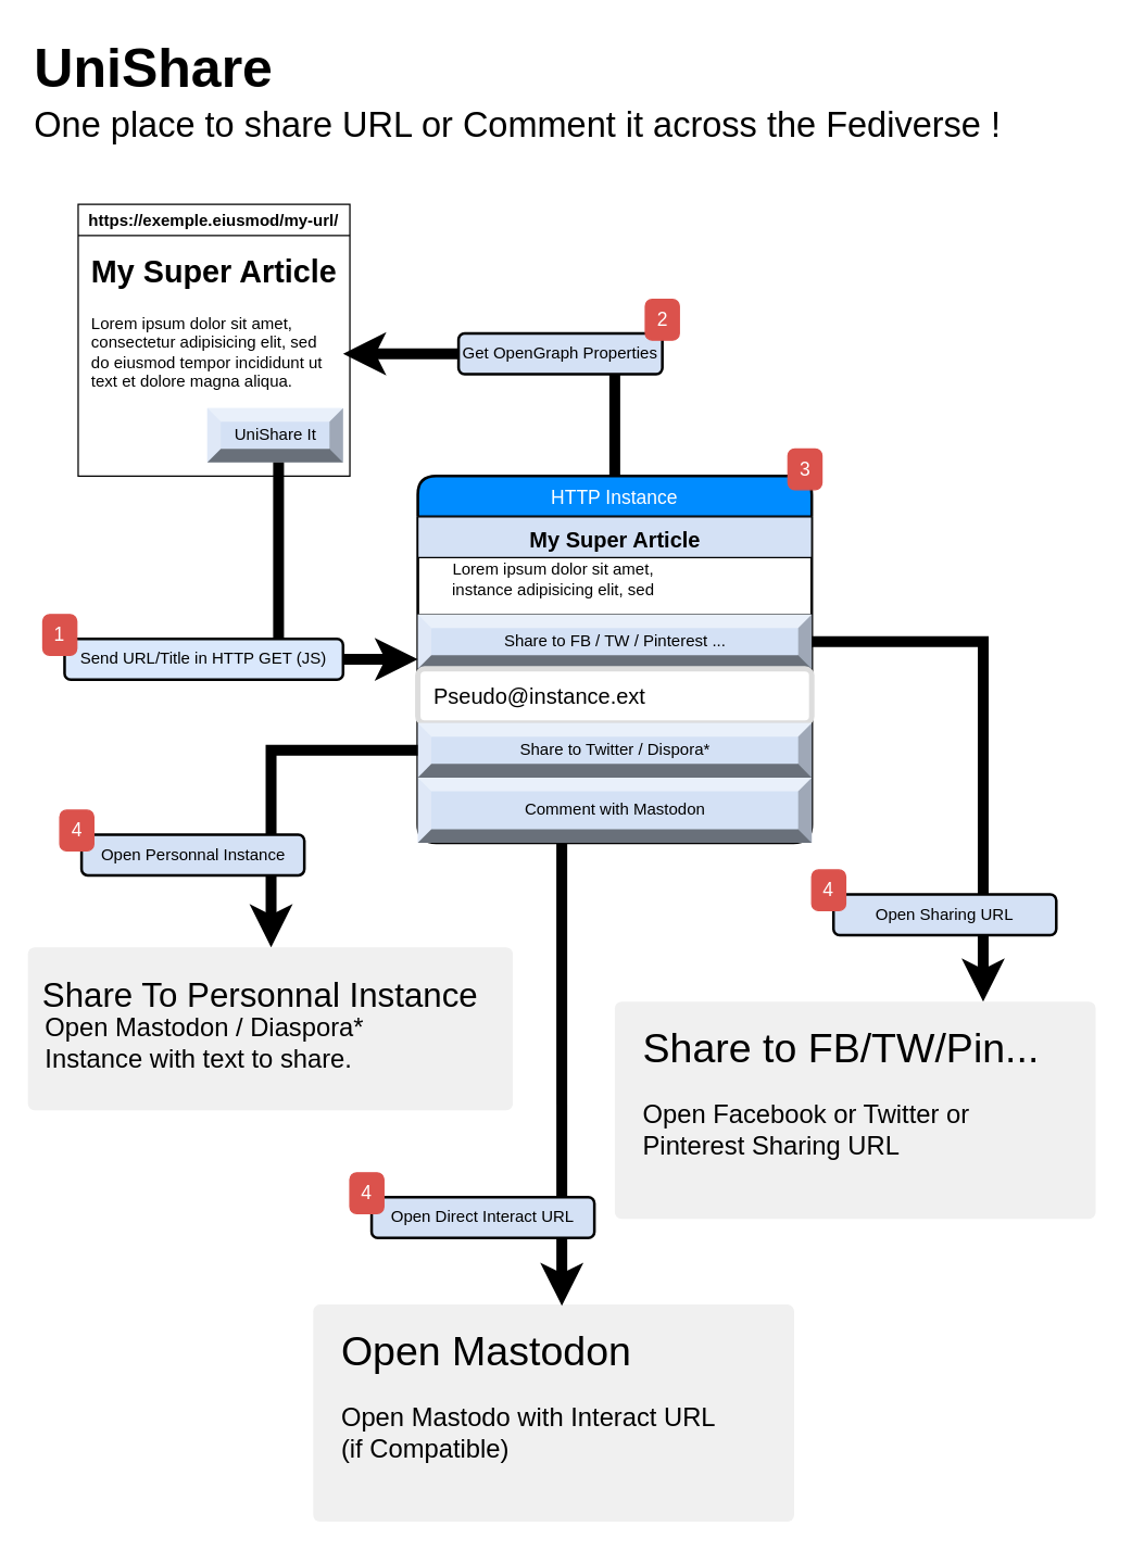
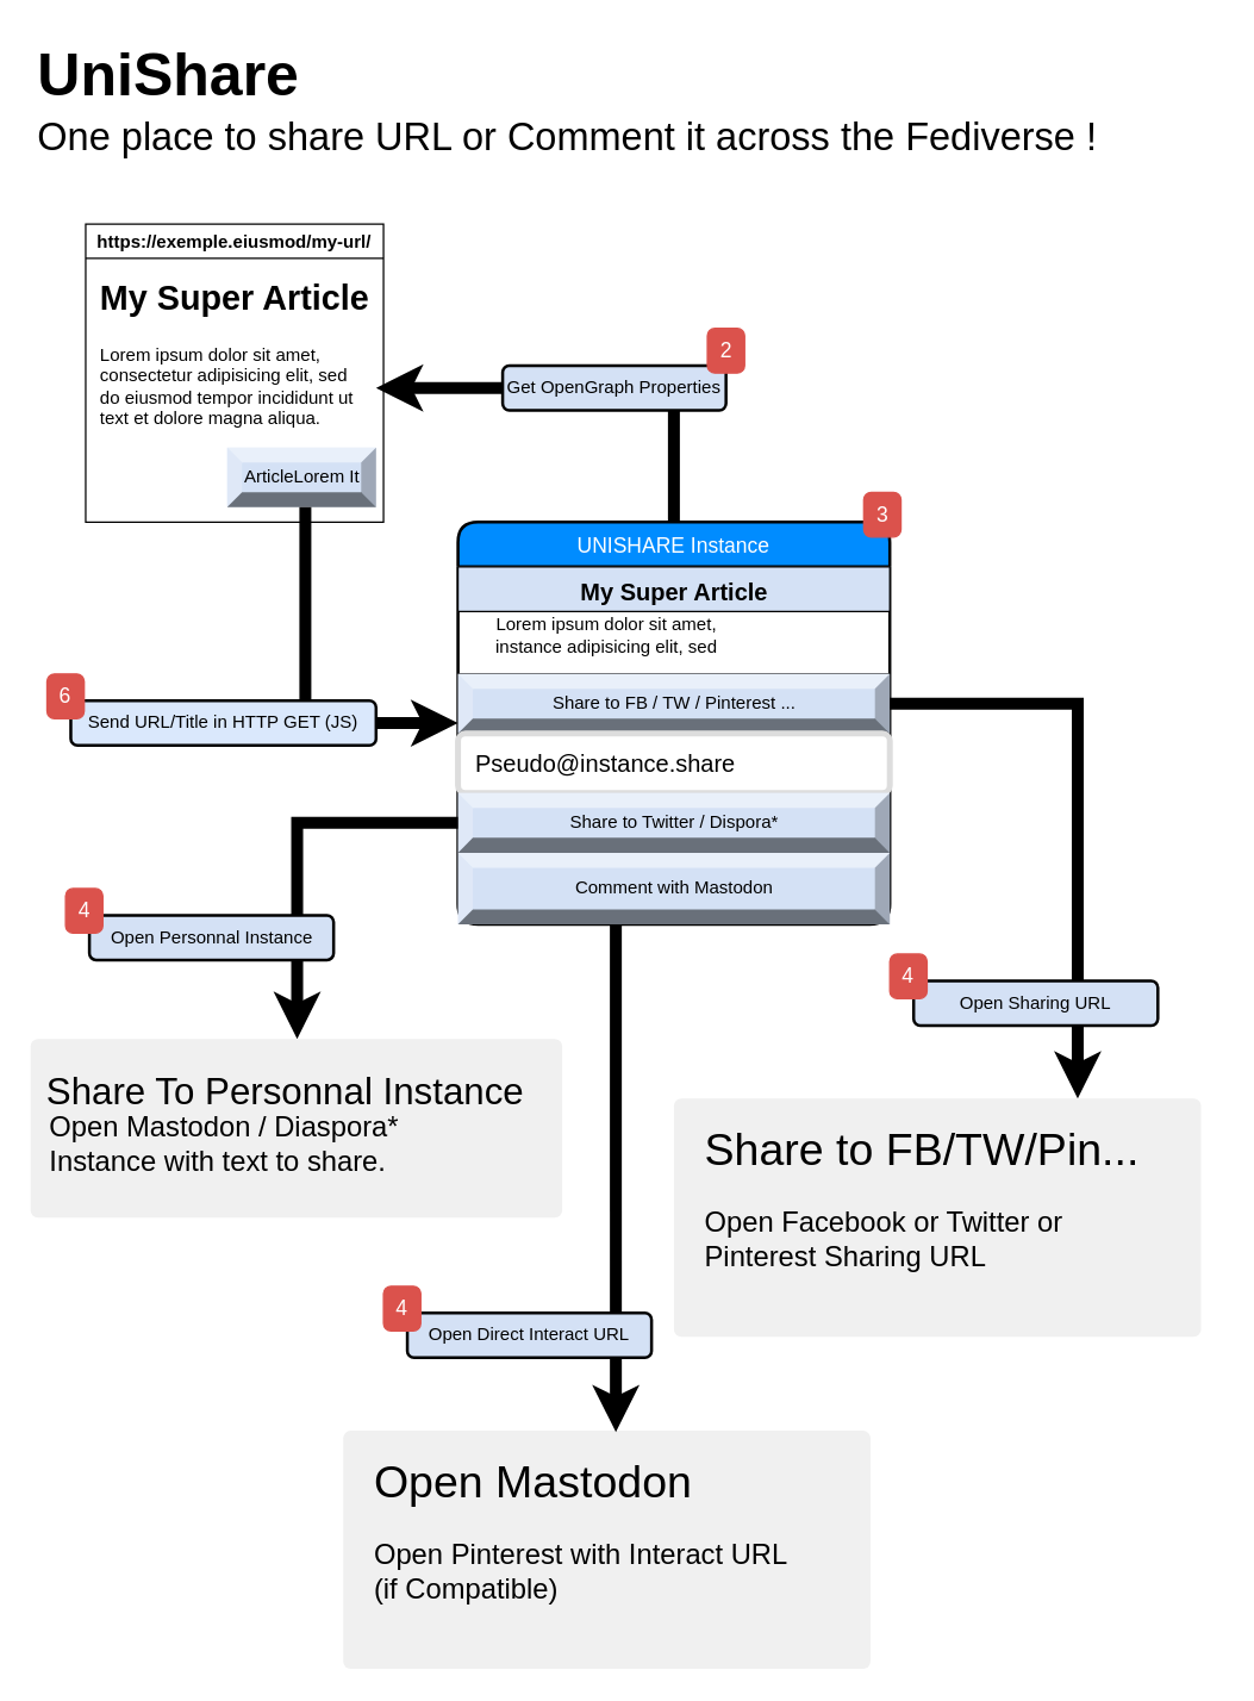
  <mxCell id="0" />
  <mxCell id="1" parent="0" />
  <mxCell id="2" value="&lt;h1&gt;&lt;font style=&quot;font-size: 40px&quot;&gt;UniShare&lt;/font&gt;&lt;/h1&gt;&lt;p&gt;&lt;font style=&quot;font-size: 26px ; line-height: 0%&quot;&gt;One place to share URL or Comment it across the Fediverse !&lt;/font&gt;&lt;/p&gt;" style="text;html=1;strokeColor=none;fillColor=none;spacing=5;spacingTop=-20;whiteSpace=wrap;overflow=hidden;rounded=0;" vertex="1" parent="1"><mxGeometry x="20" y="20" width="800" height="100" as="geometry" /></mxCell>
  <mxCell id="3" value="https://exemple.eiusmod/my-url/" style="swimlane;" vertex="1" parent="1"><mxGeometry x="57" y="150" width="200" height="200" as="geometry" /></mxCell>
  <mxCell id="4" value="&lt;h1&gt;&lt;font style=&quot;font-size: 23px&quot;&gt;My Super Article&lt;/font&gt;&lt;/h1&gt;&lt;p&gt;Lorem ipsum dolor sit amet, consectetur adipisicing elit, sed do eiusmod tempor incididunt ut text et dolore magna aliqua.&lt;/p&gt;" style="text;html=1;strokeColor=none;fillColor=none;spacing=5;spacingTop=-20;whiteSpace=wrap;overflow=hidden;rounded=0;" vertex="1" parent="3"><mxGeometry x="5" y="30" width="190" height="160" as="geometry" /></mxCell>
- <mxCell id="5" value="UniShare It&lt;br&gt;" style="labelPosition=center;verticalLabelPosition=middle;align=center;html=1;shape=mxgraph.basic.shaded_button;dx=10;fillColor=#D4E1F5;strokeColor=none;" vertex="1" parent="3"><mxGeometry x="95" y="150" width="100" height="40" as="geometry" /></mxCell>
+ <mxCell id="5" value="ArticleLorem It&lt;br&gt;" style="labelPosition=center;verticalLabelPosition=middle;align=center;html=1;shape=mxgraph.basic.shaded_button;dx=10;fillColor=#D4E1F5;strokeColor=none;" vertex="1" parent="3"><mxGeometry x="95" y="150" width="100" height="40" as="geometry" /></mxCell>
  <mxCell id="6" style="edgeStyle=orthogonalEdgeStyle;rounded=0;orthogonalLoop=1;jettySize=auto;html=1;exitX=0.5;exitY=0;exitDx=0;exitDy=0;entryX=1;entryY=0.5;entryDx=0;entryDy=0;strokeWidth=8;" edge="1" parent="1" source="7" target="4"><mxGeometry relative="1" as="geometry" /></mxCell>
- <mxCell id="7" value="HTTP Instance" style="swimlane;childLayout=stackLayout;horizontal=1;startSize=30;horizontalStack=0;fillColor=#008cff;fontColor=#FFFFFF;rounded=1;fontSize=14;fontStyle=0;strokeWidth=2;resizeParent=0;resizeLast=1;shadow=0;dashed=0;align=center;" vertex="1" parent="1"><mxGeometry x="307" y="350" width="290" height="270" as="geometry" /></mxCell>
+ <mxCell id="7" value="UNISHARE Instance" style="swimlane;childLayout=stackLayout;horizontal=1;startSize=30;horizontalStack=0;fillColor=#008cff;fontColor=#FFFFFF;rounded=1;fontSize=14;fontStyle=0;strokeWidth=2;resizeParent=0;resizeLast=1;shadow=0;dashed=0;align=center;" vertex="1" parent="1"><mxGeometry x="307" y="350" width="290" height="270" as="geometry" /></mxCell>
  <mxCell id="8" value="&lt;h1&gt;&lt;font style=&quot;font-size: 16px&quot;&gt;My Super Article&lt;/font&gt;&lt;/h1&gt;" style="swimlane;html=1;startSize=30;horizontal=1;containerType=tree;fillColor=#D4E1F5;" vertex="1" parent="7"><mxGeometry y="30" width="290" height="72" as="geometry" /></mxCell>
  <mxCell id="9" value="&lt;span&gt;Lorem ipsum dolor sit amet, instance adipisicing elit, sed&lt;/span&gt;" style="text;html=1;strokeColor=none;fillColor=none;align=center;verticalAlign=middle;whiteSpace=wrap;rounded=0;" vertex="1" parent="8"><mxGeometry x="15" y="26.5" width="170" height="38" as="geometry" /></mxCell>
  <mxCell id="10" value="Share to FB / TW / Pinterest ...&lt;br&gt;" style="labelPosition=center;verticalLabelPosition=middle;align=center;html=1;shape=mxgraph.basic.shaded_button;dx=10;fillColor=#D4E1F5;strokeColor=none;" vertex="1" parent="7"><mxGeometry y="102" width="290" height="40" as="geometry" /></mxCell>
- <mxCell id="11" value="Pseudo@instance.ext" style="html=1;shadow=0;dashed=0;shape=mxgraph.bootstrap.rrect;rSize=5;fillColor=#ffffff;strokeColor=#dddddd;fontSize=16;align=left;spacingLeft=10;whiteSpace=wrap;gradientColor=none;strokeWidth=4;" vertex="1" parent="7"><mxGeometry y="142" width="290" height="40" as="geometry" /></mxCell>
+ <mxCell id="11" value="Pseudo@instance.share" style="html=1;shadow=0;dashed=0;shape=mxgraph.bootstrap.rrect;rSize=5;fillColor=#ffffff;strokeColor=#dddddd;fontSize=16;align=left;spacingLeft=10;whiteSpace=wrap;gradientColor=none;strokeWidth=4;" vertex="1" parent="7"><mxGeometry y="142" width="290" height="40" as="geometry" /></mxCell>
  <mxCell id="12" value="Share to Twitter / Dispora*&lt;br&gt;" style="labelPosition=center;verticalLabelPosition=middle;align=center;html=1;shape=mxgraph.basic.shaded_button;dx=10;fillColor=#D4E1F5;strokeColor=none;" vertex="1" parent="7"><mxGeometry y="182" width="290" height="40" as="geometry" /></mxCell>
  <mxCell id="13" value="Comment with Mastodon&lt;br&gt;" style="labelPosition=center;verticalLabelPosition=middle;align=center;html=1;shape=mxgraph.basic.shaded_button;dx=10;fillColor=#D4E1F5;strokeColor=none;" vertex="1" parent="7"><mxGeometry y="222" width="290" height="48" as="geometry" /></mxCell>
  <mxCell id="14" style="edgeStyle=orthogonalEdgeStyle;rounded=0;orthogonalLoop=1;jettySize=auto;html=1;exitX=0.75;exitY=1;exitDx=0;exitDy=0;entryX=0;entryY=0.5;entryDx=0;entryDy=0;strokeWidth=8;" edge="1" parent="1" source="4" target="7"><mxGeometry relative="1" as="geometry" /></mxCell>
  <mxCell id="15" value="Get OpenGraph Properties" style="rounded=1;whiteSpace=wrap;html=1;fillColor=#d4e1f5;strokeWidth=2;" vertex="1" parent="1"><mxGeometry x="337" y="245" width="150" height="30" as="geometry" /></mxCell>
  <mxCell id="16" value="Send URL/Title in HTTP GET (JS)" style="rounded=1;whiteSpace=wrap;html=1;fillColor=#dae8fc;strokeWidth=2;" vertex="1" parent="1"><mxGeometry x="47" y="470" width="205" height="30" as="geometry" /></mxCell>
- <mxCell id="17" value="1" style="html=1;shadow=0;dashed=0;shape=mxgraph.bootstrap.rrect;rSize=5;fillColor=#DB524C;align=center;strokeColor=#DB524C;fontColor=#ffffff;fontSize=14;whiteSpace=wrap;" vertex="1" parent="1"><mxGeometry x="31" y="452" width="25" height="30" as="geometry" /></mxCell>
+ <mxCell id="17" value="6" style="html=1;shadow=0;dashed=0;shape=mxgraph.bootstrap.rrect;rSize=5;fillColor=#DB524C;align=center;strokeColor=#DB524C;fontColor=#ffffff;fontSize=14;whiteSpace=wrap;" vertex="1" parent="1"><mxGeometry x="31" y="452" width="25" height="30" as="geometry" /></mxCell>
  <mxCell id="18" value="2" style="html=1;shadow=0;dashed=0;shape=mxgraph.bootstrap.rrect;rSize=5;fillColor=#DB524C;align=center;strokeColor=#DB524C;fontColor=#ffffff;fontSize=14;whiteSpace=wrap;" vertex="1" parent="1"><mxGeometry x="474.5" y="220" width="25" height="30" as="geometry" /></mxCell>
  <mxCell id="19" value="" style="html=1;shadow=0;dashed=0;shape=mxgraph.bootstrap.rrect;rSize=5;fillColor=#f0f0f0;strokeColor=none;" vertex="1" parent="1"><mxGeometry x="452" y="737" width="354" height="160" as="geometry" /></mxCell>
  <mxCell id="20" value="Share to FB/TW/Pin..." style="html=1;shadow=0;dashed=0;shape=mxgraph.bootstrap.anchor;fontSize=30;align=left;whiteSpace=wrap;" vertex="1" parent="19"><mxGeometry x="19.386" y="21.337" width="300.9" height="25.6" as="geometry" /></mxCell>
  <mxCell id="21" value="Open Facebook or Twitter or Pinterest Sharing URL&lt;br&gt;" style="html=1;shadow=0;dashed=0;shape=mxgraph.bootstrap.anchor;fontSize=19;whiteSpace=wrap;align=left;" vertex="1" parent="19"><mxGeometry x="19" y="40" width="311" height="110" as="geometry" /></mxCell>
  <mxCell id="22" value="" style="html=1;shadow=0;dashed=0;shape=mxgraph.bootstrap.rrect;rSize=5;fillColor=#f0f0f0;strokeColor=none;" vertex="1" parent="1"><mxGeometry x="20" y="697" width="357" height="120" as="geometry" /></mxCell>
  <mxCell id="23" value="&lt;font style=&quot;font-size: 25px&quot;&gt;Share To Personnal Instance&lt;/font&gt;" style="html=1;shadow=0;dashed=0;shape=mxgraph.bootstrap.anchor;fontSize=30;align=left;whiteSpace=wrap;spacing=0;" vertex="1" parent="22"><mxGeometry x="11.274" y="16" width="345.726" height="34" as="geometry" /></mxCell>
  <mxCell id="24" value="Open Mastodon / Diaspora* Instance with text to share." style="html=1;shadow=0;dashed=0;shape=mxgraph.bootstrap.anchor;fontSize=19;whiteSpace=wrap;align=left;" vertex="1" parent="22"><mxGeometry x="11.168" y="44.75" width="294.717" height="52.5" as="geometry" /></mxCell>
  <mxCell id="25" value="" style="html=1;shadow=0;dashed=0;shape=mxgraph.bootstrap.rrect;rSize=5;fillColor=#f0f0f0;strokeColor=none;" vertex="1" parent="1"><mxGeometry x="230" y="960" width="354" height="160" as="geometry" /></mxCell>
  <mxCell id="26" value="Open Mastodon" style="html=1;shadow=0;dashed=0;shape=mxgraph.bootstrap.anchor;fontSize=30;align=left;whiteSpace=wrap;" vertex="1" parent="25"><mxGeometry x="19.386" y="21.337" width="300.9" height="25.6" as="geometry" /></mxCell>
- <mxCell id="27" value="Open Mastodo with Interact URL&lt;br&gt;(if Compatible)" style="html=1;shadow=0;dashed=0;shape=mxgraph.bootstrap.anchor;fontSize=19;whiteSpace=wrap;align=left;" vertex="1" parent="25"><mxGeometry x="19" y="40" width="311" height="110" as="geometry" /></mxCell>
+ <mxCell id="27" value="Open Pinterest with Interact URL&lt;br&gt;(if Compatible)" style="html=1;shadow=0;dashed=0;shape=mxgraph.bootstrap.anchor;fontSize=19;whiteSpace=wrap;align=left;" vertex="1" parent="25"><mxGeometry x="19" y="40" width="311" height="110" as="geometry" /></mxCell>
  <mxCell id="28" style="edgeStyle=orthogonalEdgeStyle;rounded=0;orthogonalLoop=1;jettySize=auto;html=1;strokeWidth=8;fontSize=19;" edge="1" parent="1" source="12" target="22"><mxGeometry relative="1" as="geometry"><Array as="points"><mxPoint x="199" y="552" /></Array></mxGeometry></mxCell>
  <mxCell id="29" style="edgeStyle=orthogonalEdgeStyle;rounded=0;orthogonalLoop=1;jettySize=auto;html=1;entryX=0.517;entryY=0.006;entryDx=0;entryDy=0;entryPerimeter=0;strokeWidth=8;fontSize=19;" edge="1" parent="1" source="13" target="25"><mxGeometry relative="1" as="geometry"><Array as="points"><mxPoint x="413" y="700" /><mxPoint x="413" y="700" /></Array></mxGeometry></mxCell>
  <mxCell id="30" style="edgeStyle=orthogonalEdgeStyle;rounded=0;orthogonalLoop=1;jettySize=auto;html=1;entryX=0.766;entryY=0;entryDx=0;entryDy=0;entryPerimeter=0;strokeWidth=8;fontSize=19;" edge="1" parent="1" source="10" target="19"><mxGeometry relative="1" as="geometry"><Array as="points"><mxPoint x="723" y="472" /></Array></mxGeometry></mxCell>
  <mxCell id="31" value="Open Personnal Instance" style="rounded=1;whiteSpace=wrap;html=1;fillColor=#d4e1f5;strokeWidth=2;" vertex="1" parent="1"><mxGeometry x="59.5" y="614" width="164" height="30" as="geometry" /></mxCell>
  <mxCell id="32" value="4" style="html=1;shadow=0;dashed=0;shape=mxgraph.bootstrap.rrect;rSize=5;fillColor=#DB524C;align=center;strokeColor=#DB524C;fontColor=#ffffff;fontSize=14;whiteSpace=wrap;" vertex="1" parent="1"><mxGeometry x="43.5" y="596" width="25" height="30" as="geometry" /></mxCell>
  <mxCell id="33" value="3" style="html=1;shadow=0;dashed=0;shape=mxgraph.bootstrap.rrect;rSize=5;fillColor=#DB524C;align=center;strokeColor=#DB524C;fontColor=#ffffff;fontSize=14;whiteSpace=wrap;" vertex="1" parent="1"><mxGeometry x="579.5" y="330" width="25" height="30" as="geometry" /></mxCell>
  <mxCell id="34" value="Open Direct Interact URL" style="rounded=1;whiteSpace=wrap;html=1;fillColor=#d4e1f5;strokeWidth=2;" vertex="1" parent="1"><mxGeometry x="273" y="881" width="164" height="30" as="geometry" /></mxCell>
  <mxCell id="35" value="4" style="html=1;shadow=0;dashed=0;shape=mxgraph.bootstrap.rrect;rSize=5;fillColor=#DB524C;align=center;strokeColor=#DB524C;fontColor=#ffffff;fontSize=14;whiteSpace=wrap;" vertex="1" parent="1"><mxGeometry x="257" y="863" width="25" height="30" as="geometry" /></mxCell>
  <mxCell id="36" value="Open Sharing URL&lt;br&gt;" style="rounded=1;whiteSpace=wrap;html=1;fillColor=#d4e1f5;strokeWidth=2;" vertex="1" parent="1"><mxGeometry x="613" y="658" width="164" height="30" as="geometry" /></mxCell>
  <mxCell id="37" value="4" style="html=1;shadow=0;dashed=0;shape=mxgraph.bootstrap.rrect;rSize=5;fillColor=#DB524C;align=center;strokeColor=#DB524C;fontColor=#ffffff;fontSize=14;whiteSpace=wrap;" vertex="1" parent="1"><mxGeometry x="597" y="640" width="25" height="30" as="geometry" /></mxCell>
